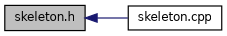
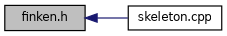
  digraph {
    rankdir=LR
    node [color=black fontname=Helvetica fontsize=10 shape=record style=filled]
-   n1 [fillcolor=grey75 fontcolor=black height=0.2 label="skeleton.h" width=0.4]
+   n1 [fillcolor=grey75 fontcolor=black height=0.2 label="finken.h" width=0.4]
    n2 [fillcolor=white height=0.2 label="skeleton.cpp" width=0.4]
    n1 -> n2 [color=midnightblue dir=back fontname=Helvetica fontsize=10 labelfontname=Helvetica labelfontsize=10 style=solid]
  }
